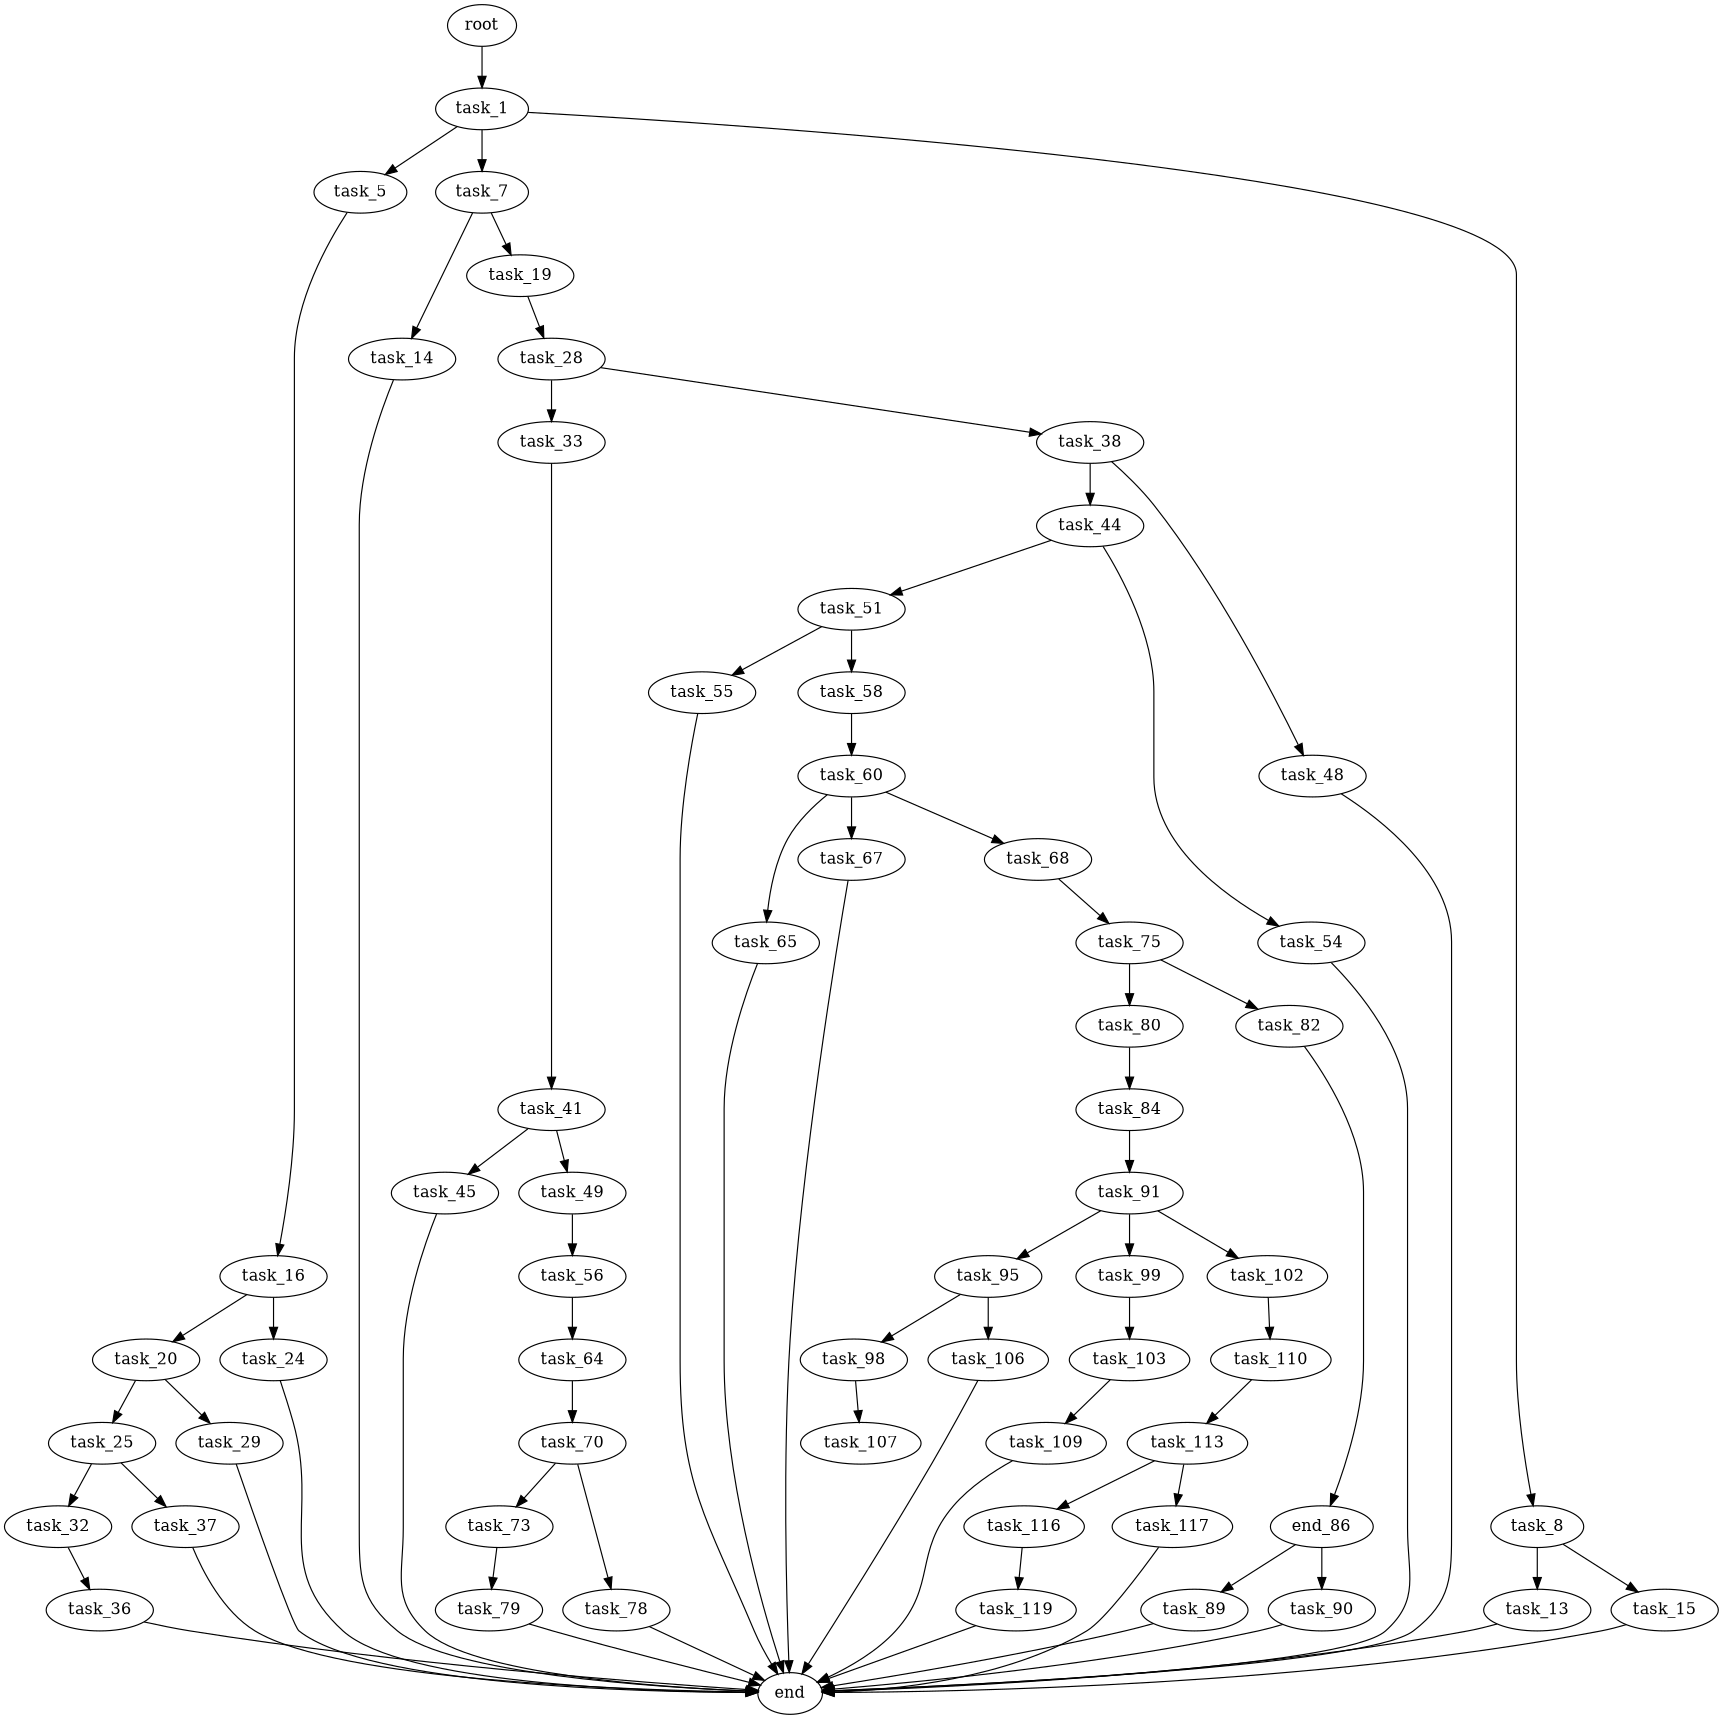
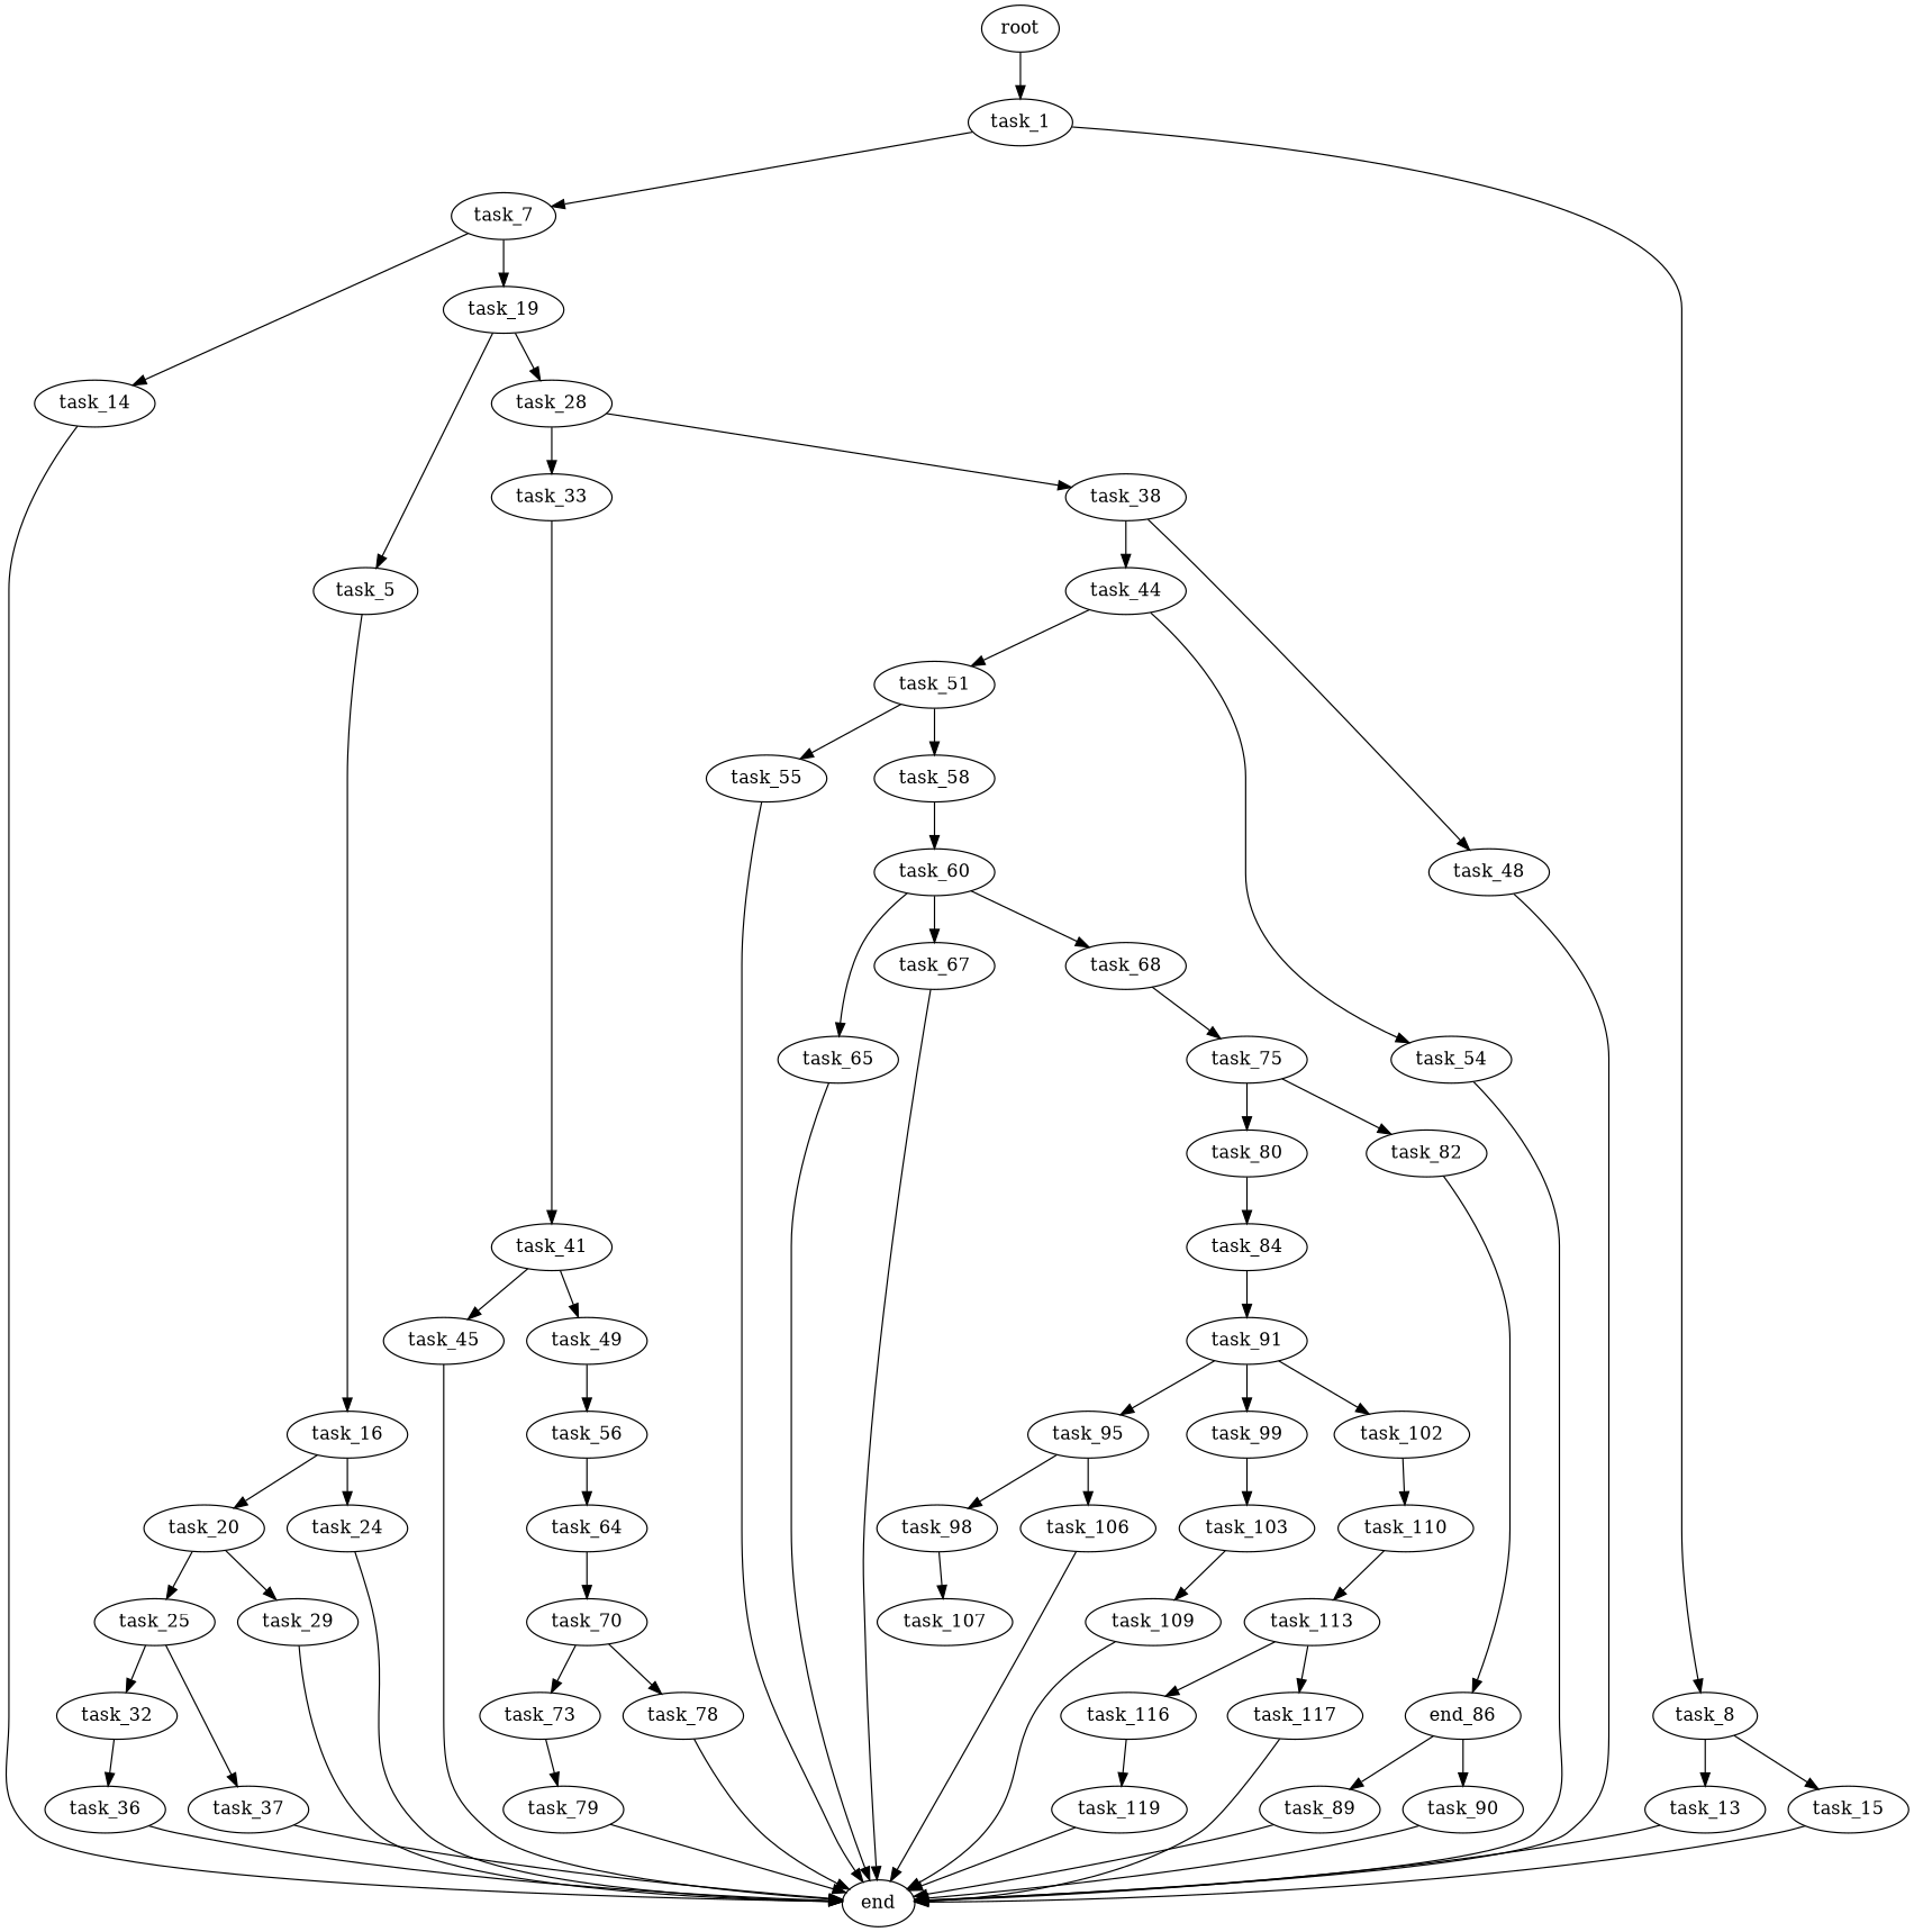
  digraph {
    root
    task_1
    task_5
    task_7
    task_8
    task_16
    task_14
    task_19
    task_13
    task_15
    task_20
    task_24
    end
    task_28
    task_25
    task_29
    task_33
    task_38
    task_32
    task_37
    task_36
    task_41
    task_44
    task_48
    task_45
    task_49
    task_51
    task_54
    task_56
    task_55
    task_58
    task_64
    task_60
    task_70
    task_65
    task_67
    task_68
    task_75
    task_73
    task_78
    task_80
    task_82
    task_79
    task_84
    n45 [label=end_86]
    task_91
    task_89
    task_90
    task_95
    task_99
    task_102
    task_98
    task_106
    task_103
    task_110
    task_107
    task_109
    task_113
    task_116
    task_117
    task_119
    root -> task_1
-   task_1 -> task_5
+   task_19 -> task_5
    task_1 -> task_7
    task_1 -> task_8
    task_5 -> task_16
    task_7 -> task_14
    task_7 -> task_19
    task_8 -> task_13
    task_8 -> task_15
    task_16 -> task_20
    task_16 -> task_24
    task_14 -> end
    task_19 -> task_28
    task_13 -> end
    task_15 -> end
    task_20 -> task_25
    task_20 -> task_29
    task_24 -> end
    task_28 -> task_33
    task_28 -> task_38
    task_25 -> task_32
    task_25 -> task_37
    task_29 -> end
    task_33 -> task_41
    task_38 -> task_44
    task_38 -> task_48
    task_32 -> task_36
    task_37 -> end
    task_36 -> end
    task_41 -> task_45
    task_41 -> task_49
    task_44 -> task_51
    task_44 -> task_54
    task_48 -> end
    task_45 -> end
    task_49 -> task_56
    task_51 -> task_55
    task_51 -> task_58
    task_54 -> end
    task_56 -> task_64
    task_55 -> end
    task_58 -> task_60
    task_64 -> task_70
    task_60 -> task_65
    task_60 -> task_67
    task_60 -> task_68
    task_70 -> task_73
    task_70 -> task_78
    task_65 -> end
    task_67 -> end
    task_68 -> task_75
    task_75 -> task_80
    task_75 -> task_82
    task_73 -> task_79
    task_78 -> end
    task_80 -> task_84
    task_82 -> n45
    task_79 -> end
    task_84 -> task_91
    n45 -> task_89
    n45 -> task_90
    task_91 -> task_95
    task_91 -> task_99
    task_91 -> task_102
    task_89 -> end
    task_90 -> end
    task_95 -> task_98
    task_95 -> task_106
    task_99 -> task_103
    task_102 -> task_110
    task_98 -> task_107
    task_106 -> end
    task_103 -> task_109
    task_110 -> task_113
    task_109 -> end
    task_113 -> task_116
    task_113 -> task_117
    task_116 -> task_119
    task_117 -> end
    task_119 -> end
  }
